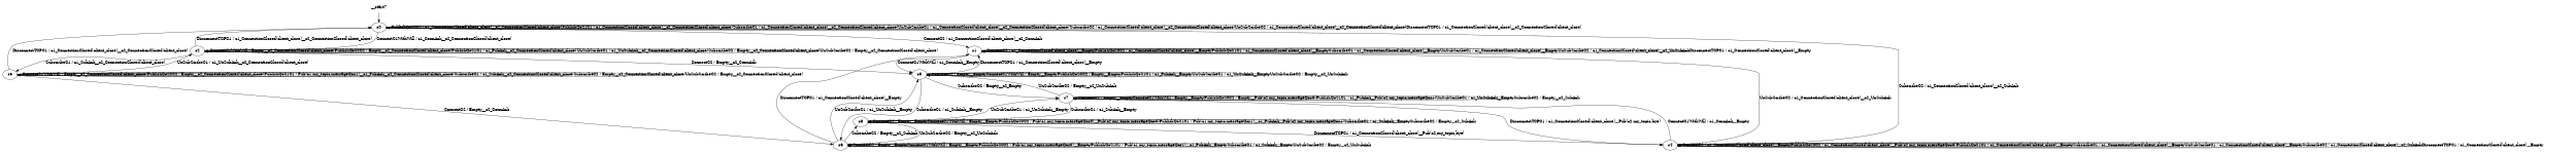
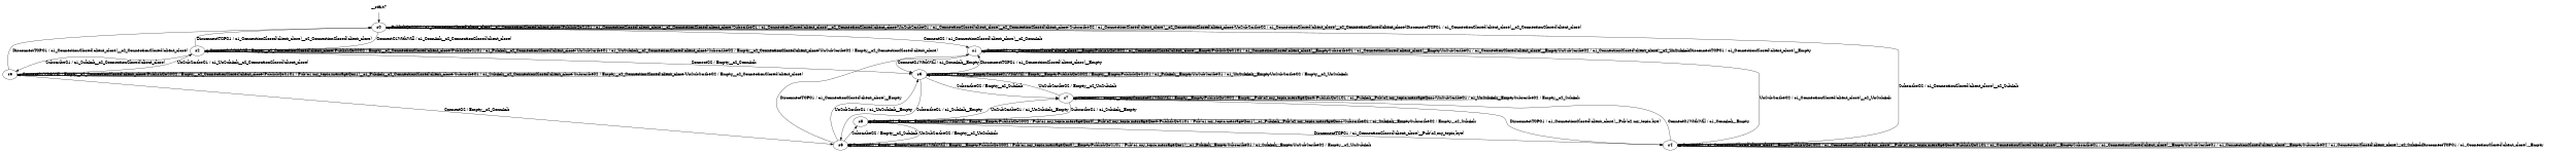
  digraph {
    n1 [label=s0]
    n2 [label=s1]
    n3 [label=s2]
    n4 [label=s4]
    n5 [label=s3]
    n6 [label=s5]
    n7 [label=s6]
    n8 [label=s7]
    n9 [label=s8]
    n10 [label=__start7 shape=none]
    n1 -> n1 [label="PublishQoS0C2 / c1_ConnectionClosed(client_close)__c2_ConnectionClosed(client_close)"]
    n1 -> n1 [label="PublishQoS1C1 / c1_ConnectionClosed(client_close)__c2_ConnectionClosed(client_close)"]
    n1 -> n1 [label="SubscribeC1 / c1_ConnectionClosed(client_close)__c2_ConnectionClosed(client_close)"]
    n1 -> n1 [label="UnSubScribeC1 / c1_ConnectionClosed(client_close)__c2_ConnectionClosed(client_close)"]
    n1 -> n1 [label="SubscribeC2 / c1_ConnectionClosed(client_close)__c2_ConnectionClosed(client_close)"]
    n1 -> n1 [label="UnSubScribeC2 / c1_ConnectionClosed(client_close)__c2_ConnectionClosed(client_close)"]
    n1 -> n1 [label="DisconnectTCPC1 / c1_ConnectionClosed(client_close)__c2_ConnectionClosed(client_close)"]
    n1 -> n2 [label="ConnectC2 / c1_ConnectionClosed(client_close)__c2_ConnAck"]
    n1 -> n3 [label="ConnectC1WithWill / c1_ConnAck__c2_ConnectionClosed(client_close)"]
    n1 -> n4 [label="SubscribeC2 / c1_ConnectionClosed(client_close)__c2_SubAck"]
    n2 -> n2 [label="ConnectC2 / c1_ConnectionClosed(client_close)__Empty"]
    n2 -> n2 [label="PublishQoS0C2 / c1_ConnectionClosed(client_close)__Empty"]
    n2 -> n2 [label="PublishQoS1C1 / c1_ConnectionClosed(client_close)__Empty"]
    n2 -> n2 [label="SubscribeC1 / c1_ConnectionClosed(client_close)__Empty"]
    n2 -> n2 [label="UnSubScribeC1 / c1_ConnectionClosed(client_close)__Empty"]
    n2 -> n2 [label="UnSubScribeC2 / c1_ConnectionClosed(client_close)__c2_UnSubAck"]
    n2 -> n2 [label="DisconnectTCPC1 / c1_ConnectionClosed(client_close)__Empty"]
    n2 -> n5 [label="ConnectC1WithWill / c1_ConnAck__Empty"]
    n3 -> n1 [label="DisconnectTCPC1 / c1_ConnectionClosed(client_close)__c2_ConnectionClosed(client_close)"]
    n3 -> n3 [label="ConnectC1WithWill / Empty__c2_ConnectionClosed(client_close)"]
    n3 -> n3 [label="PublishQoS0C2 / Empty__c2_ConnectionClosed(client_close)"]
    n3 -> n3 [label="PublishQoS1C1 / c1_PubAck__c2_ConnectionClosed(client_close)"]
    n3 -> n3 [label="UnSubScribeC1 / c1_UnSubAck__c2_ConnectionClosed(client_close)"]
    n3 -> n3 [label="SubscribeC2 / Empty__c2_ConnectionClosed(client_close)"]
    n3 -> n3 [label="UnSubScribeC2 / Empty__c2_ConnectionClosed(client_close)"]
    n3 -> n5 [label="ConnectC2 / Empty__c2_ConnAck"]
    n3 -> n6 [label="SubscribeC1 / c1_SubAck__c2_ConnectionClosed(client_close)"]
    n4 -> n2 [label="UnSubScribeC2 / c1_ConnectionClosed(client_close)__c2_UnSubAck"]
    n4 -> n4 [label="ConnectC2 / c1_ConnectionClosed(client_close)__Empty"]
    n4 -> n4 [label="PublishQoS0C2 / c1_ConnectionClosed(client_close)__Pub(c2,my_topic,messageQos0)"]
    n4 -> n4 [label="PublishQoS1C1 / c1_ConnectionClosed(client_close)__Empty"]
    n4 -> n4 [label="SubscribeC1 / c1_ConnectionClosed(client_close)__Empty"]
    n4 -> n4 [label="UnSubScribeC1 / c1_ConnectionClosed(client_close)__Empty"]
    n4 -> n4 [label="SubscribeC2 / c1_ConnectionClosed(client_close)__c2_SubAck"]
    n4 -> n4 [label="DisconnectTCPC1 / c1_ConnectionClosed(client_close)__Empty"]
    n4 -> n8 [label="ConnectC1WithWill / c1_ConnAck__Empty"]
    n5 -> n2 [label="DisconnectTCPC1 / c1_ConnectionClosed(client_close)__Empty"]
    n5 -> n5 [label="ConnectC2 / Empty__Empty"]
    n5 -> n5 [label="ConnectC1WithWill / Empty__Empty"]
    n5 -> n5 [label="PublishQoS0C2 / Empty__Empty"]
    n5 -> n5 [label="PublishQoS1C1 / c1_PubAck__Empty"]
    n5 -> n5 [label="UnSubScribeC1 / c1_UnSubAck__Empty"]
    n5 -> n5 [label="UnSubScribeC2 / Empty__c2_UnSubAck"]
    n5 -> n7 [label="SubscribeC1 / c1_SubAck__Empty"]
-   n5 -> n8 [label="SubscribeC2 / Empty__c2_Empty"]
+   n5 -> n8 [label="SubscribeC2 / Empty__c2_SubAck"]
    n6 -> n1 [label="DisconnectTCPC1 / c1_ConnectionClosed(client_close)__c2_ConnectionClosed(client_close)"]
    n6 -> n3 [label="UnSubScribeC1 / c1_UnSubAck__c2_ConnectionClosed(client_close)"]
    n6 -> n6 [label="ConnectC1WithWill / Empty__c2_ConnectionClosed(client_close)"]
    n6 -> n6 [label="PublishQoS0C2 / Empty__c2_ConnectionClosed(client_close)"]
    n6 -> n6 [label="PublishQoS1C1 / Pub(c1,my_topic,messageQos1)__c1_PubAck__c2_ConnectionClosed(client_close)"]
    n6 -> n6 [label="SubscribeC1 / c1_SubAck__c2_ConnectionClosed(client_close)"]
    n6 -> n6 [label="SubscribeC2 / Empty__c2_ConnectionClosed(client_close)"]
    n6 -> n6 [label="UnSubScribeC2 / Empty__c2_ConnectionClosed(client_close)"]
    n6 -> n7 [label="ConnectC2 / Empty__c2_ConnAck"]
    n7 -> n2 [label="DisconnectTCPC1 / c1_ConnectionClosed(client_close)__Empty"]
    n7 -> n5 [label="UnSubScribeC1 / c1_UnSubAck__Empty"]
    n7 -> n7 [label="ConnectC2 / Empty__Empty"]
    n7 -> n7 [label="ConnectC1WithWill / Empty__Empty"]
    n7 -> n7 [label="PublishQoS0C2 / Pub(c1,my_topic,messageQos0)__Empty"]
    n7 -> n7 [label="PublishQoS1C1 / Pub(c1,my_topic,messageQos1)__c1_PubAck__Empty"]
    n7 -> n7 [label="SubscribeC1 / c1_SubAck__Empty"]
    n7 -> n7 [label="UnSubScribeC2 / Empty__c2_UnSubAck"]
    n7 -> n9 [label="SubscribeC2 / Empty__c2_SubAck"]
    n8 -> n4 [label="DisconnectTCPC1 / c1_ConnectionClosed(client_close)__Pub(c2,my_topic,bye)"]
    n8 -> n5 [label="UnSubScribeC2 / Empty__c2_UnSubAck"]
    n8 -> n8 [label="ConnectC2 / Empty__Empty"]
    n8 -> n8 [label="ConnectC1WithWill / Empty__Empty"]
    n8 -> n8 [label="PublishQoS0C2 / Empty__Pub(c2,my_topic,messageQos0)"]
    n8 -> n8 [label="PublishQoS1C1 / c1_PubAck__Pub(c2,my_topic,messageQos1)"]
    n8 -> n8 [label="UnSubScribeC1 / c1_UnSubAck__Empty"]
    n8 -> n8 [label="SubscribeC2 / Empty__c2_SubAck"]
    n8 -> n9 [label="SubscribeC1 / c1_SubAck__Empty"]
    n9 -> n4 [label="DisconnectTCPC1 / c1_ConnectionClosed(client_close)__Pub(c2,my_topic,bye)"]
    n9 -> n7 [label="UnSubScribeC2 / Empty__c2_UnSubAck"]
    n9 -> n8 [label="UnSubScribeC1 / c1_UnSubAck__Empty"]
    n9 -> n9 [label="ConnectC2 / Empty__Empty"]
    n9 -> n9 [label="ConnectC1WithWill / Empty__Empty"]
    n9 -> n9 [label="PublishQoS0C2 / Pub(c1,my_topic,messageQos0)__Pub(c2,my_topic,messageQos0)"]
    n9 -> n9 [label="PublishQoS1C1 / Pub(c1,my_topic,messageQos1)__c1_PubAck__Pub(c2,my_topic,messageQos1)"]
    n9 -> n9 [label="SubscribeC1 / c1_SubAck__Empty"]
    n9 -> n9 [label="SubscribeC2 / Empty__c2_SubAck"]
    n10 -> n1
  }
